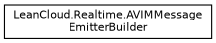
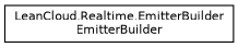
  digraph {
    rankdir=TB
-   n1 [color=black fillcolor=white fontname=Helvetica fontsize=10 height=0.2 label="LeanCloud.Realtime.AVIMMessage\lEmitterBuilder" shape=record style=filled width=0.4]
+   n1 [color=black fillcolor=white fontname=Helvetica fontsize=10 height=0.2 label="LeanCloud.Realtime.EmitterBuilder\lEmitterBuilder" shape=record style=filled width=0.4]
  }
